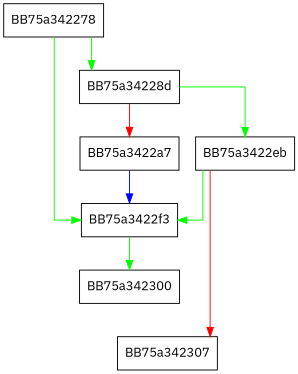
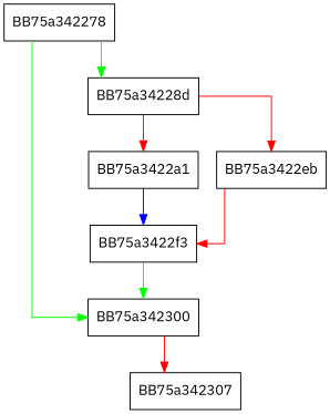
  digraph {
    fontname="IBM Plex Sans"
    splines=ortho
    node [fontname="IBM Plex Sans" shape=box]
    edge [color=green fontname="IBM Plex Sans"]
    BB75a342278
    BB75a3422f3
    BB75a34228d
    BB75a342300
    BB75a3422eb
-   BB75a3422a1 [label=BB75a3422a7]
+   BB75a3422a1
    BB75a342307
-   BB75a342278 -> BB75a3422f3
+   BB75a342278 -> BB75a342300
    BB75a342278 -> BB75a34228d
    BB75a3422f3 -> BB75a342300
-   BB75a34228d -> BB75a3422eb
+   BB75a34228d -> BB75a3422eb [color=red]
    BB75a34228d -> BB75a3422a1 [color=red]
-   BB75a3422eb -> BB75a342307 [color=red]
-   BB75a3422eb -> BB75a3422f3
+   BB75a342300 -> BB75a342307 [color=red]
+   BB75a3422eb -> BB75a3422f3 [color=red]
    BB75a3422a1 -> BB75a3422f3 [color=blue]
  }
